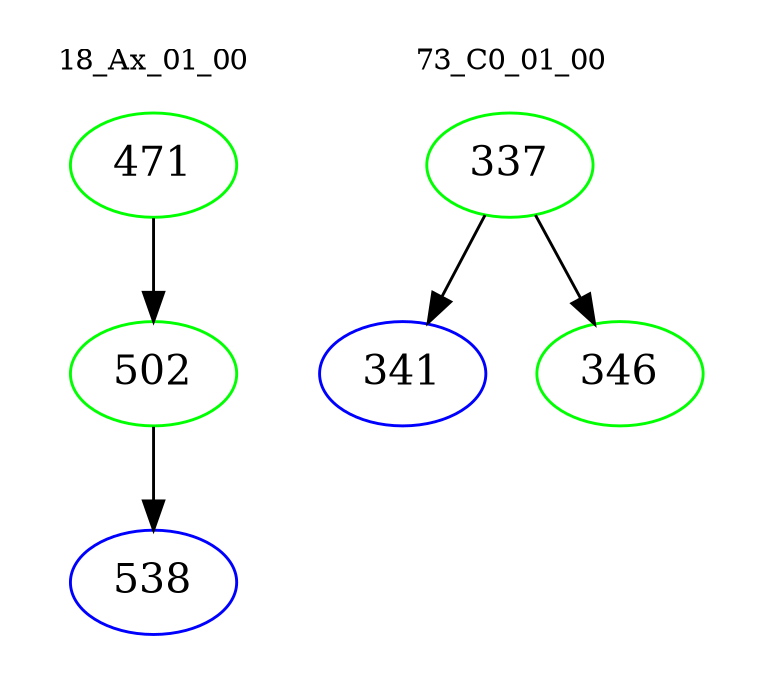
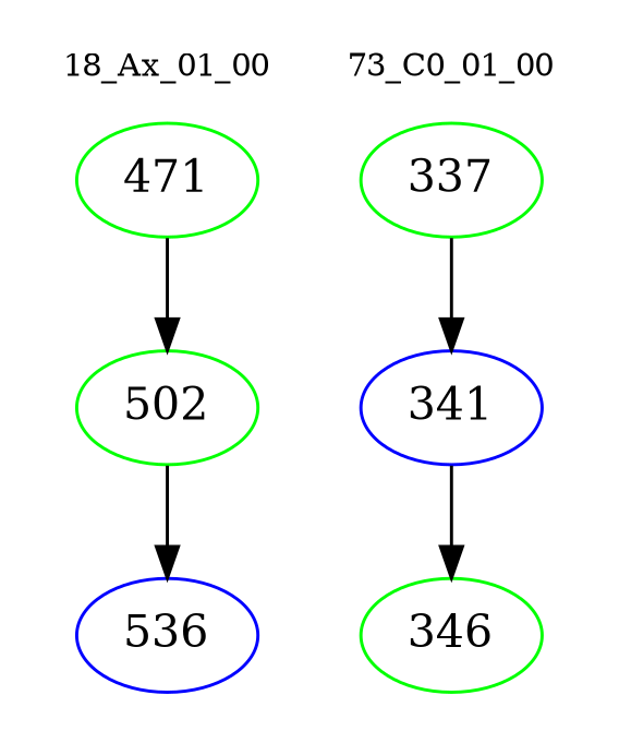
  digraph {
    node [color=green]
    edge [color=black]
    n1 [label=502]
    n2 [label=471]
-   n3 [color=blue label=538]
+   n3 [color=blue label=536]
    n4 [label=337]
    n5 [color=blue label=341]
    n6 [label=346]
    subgraph cluster_1 {
      color=white
      fontsize=10
      label="18_Ax_01_00"
      n1
      n2
      n3
    }
    subgraph cluster_2 {
      color=white
      fontsize=10
      label="73_C0_01_00"
      n4
      n5
      n6
    }
    n1 -> n3
    n2 -> n1
    n4 -> n5
-   n4 -> n6
+   n5 -> n6
  }
